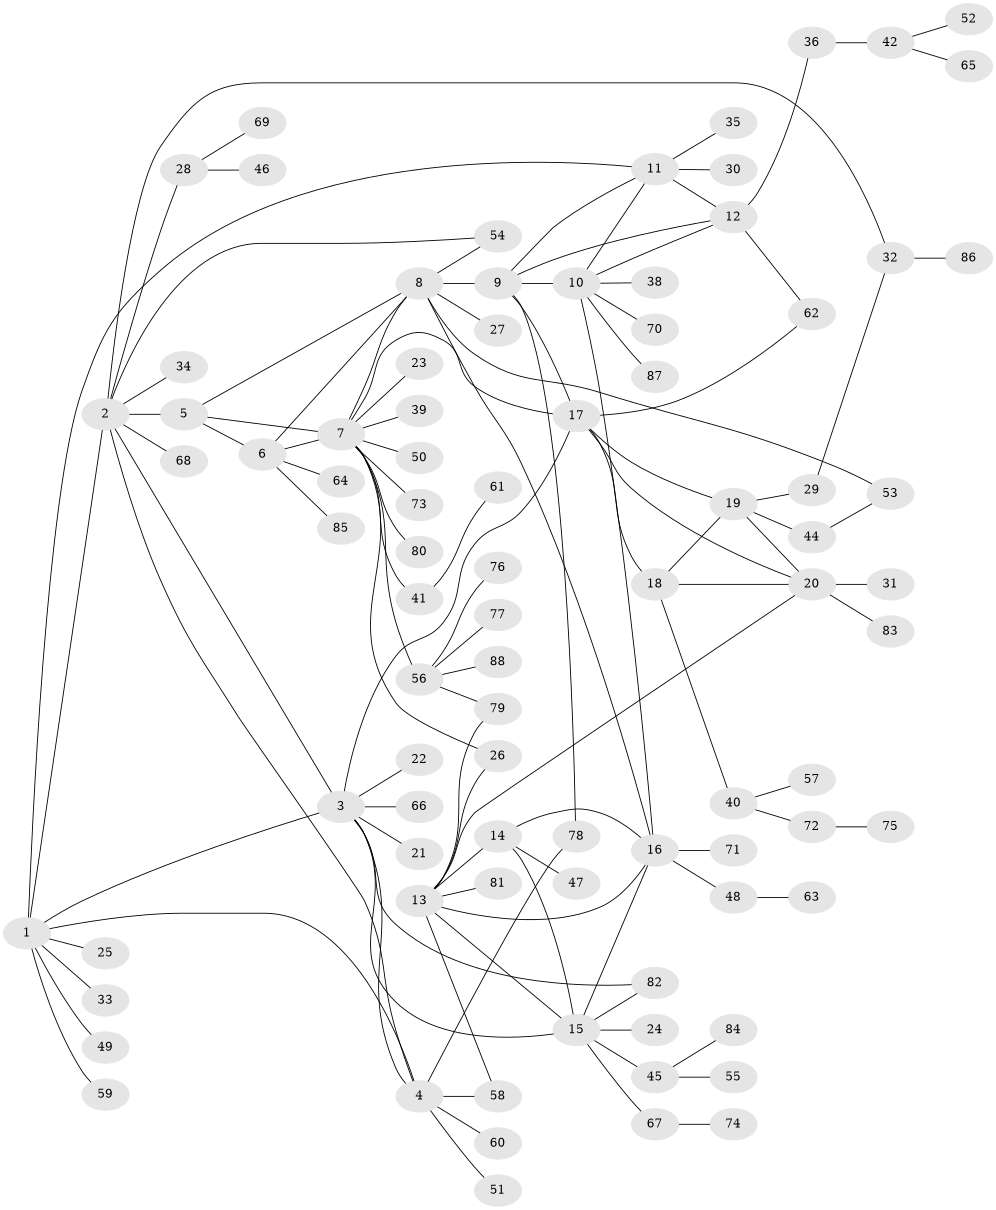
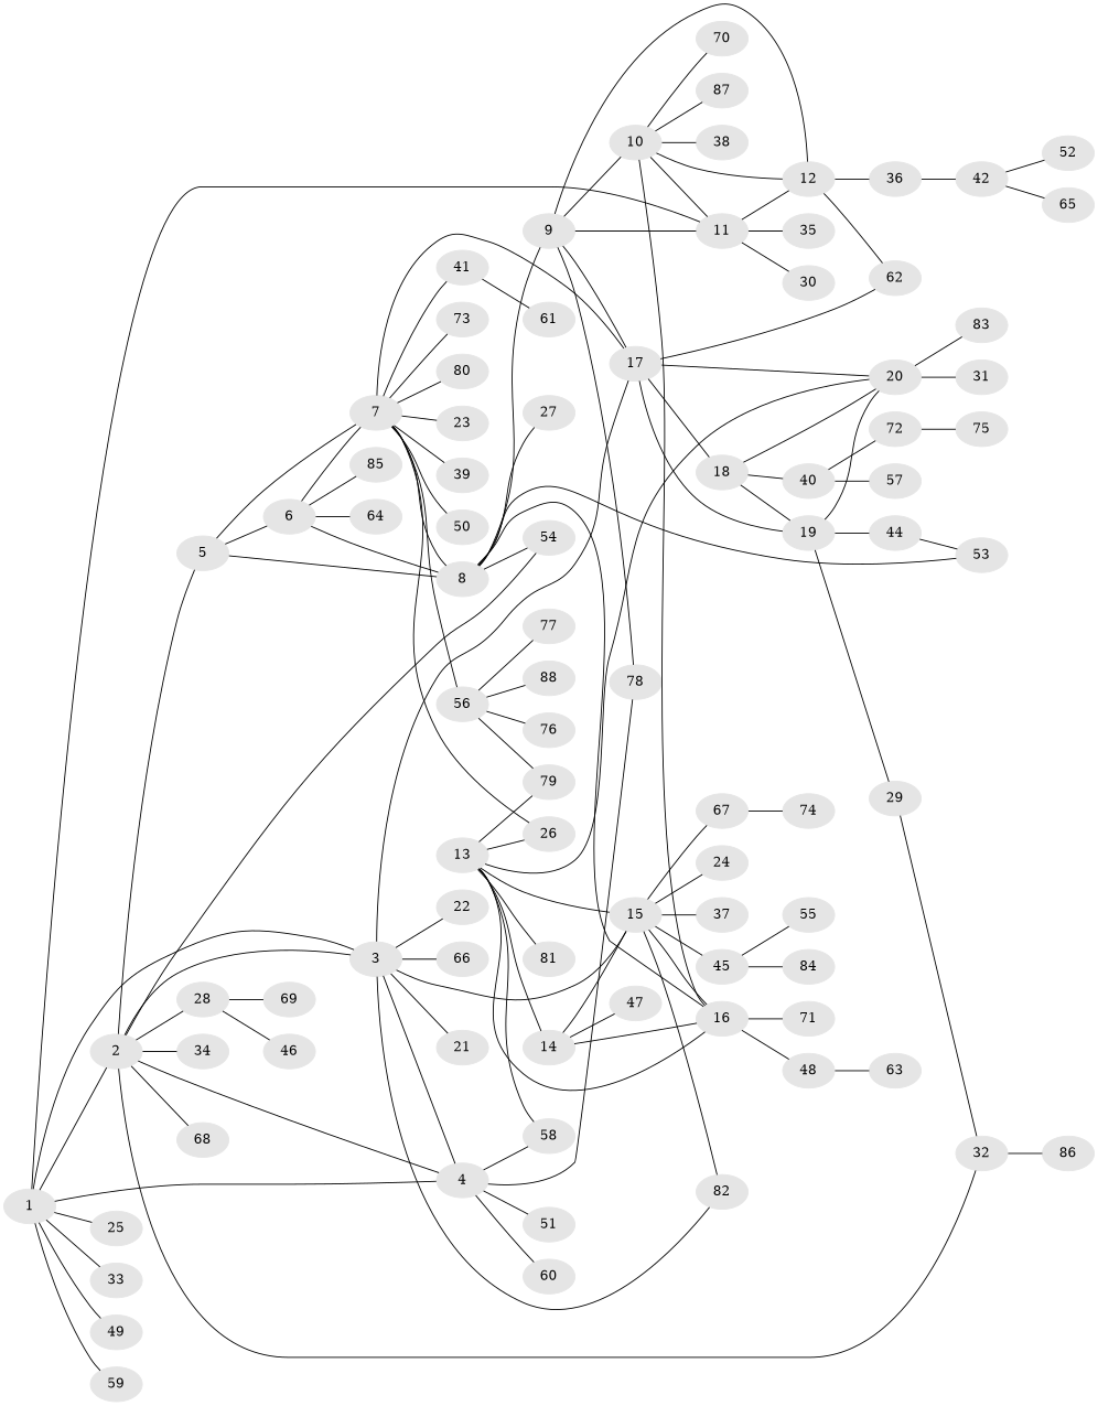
  graph {
    rankdir=LR
    node [color=gray90 style=filled]
    1
    2
    3
    4
    11
    25
    33
    49
    59
    5
    28
    32
    34
    54
    68
    15
    17
    21
    22
    66
    82
    51
    58
    60
    78
    12
    30
    35
    6
    7
    8
    46
    69
    86
    16
    24
+   37
    45
    67
    62
    20
    18
    19
    64
    85
    23
    26
    39
    41
    50
    56
    73
    80
    9
    27
    53
    61
    79
    76
    77
    88
    10
    48
    71
    38
    70
    87
    36
    42
    13
    14
    81
    47
    31
    83
    55
    84
    74
    63
    40
    29
    44
    57
    72
    52
    65
    75
    1 -- 2
    1 -- 3
    1 -- 4
    1 -- 11
    1 -- 25
    1 -- 33
    1 -- 49
    1 -- 59
    2 -- 3
    2 -- 4
    2 -- 5
    2 -- 28
    2 -- 32
    2 -- 34
    2 -- 54
    2 -- 68
    3 -- 4
    3 -- 15
    3 -- 17
    3 -- 21
    3 -- 22
    3 -- 66
    3 -- 82
    4 -- 51
    4 -- 58
    4 -- 60
    4 -- 78
    11 -- 12
    11 -- 30
    11 -- 35
    5 -- 6
    5 -- 7
    5 -- 8
    28 -- 46
    28 -- 69
    32 -- 86
    15 -- 82
    15 -- 16
    15 -- 24
+   15 -- 37
    15 -- 45
    15 -- 67
    17 -- 62
    17 -- 20
    17 -- 18
    17 -- 19
    12 -- 62
    12 -- 36
    6 -- 7
    6 -- 8
    6 -- 64
    6 -- 85
    7 -- 17
    7 -- 8
    7 -- 23
    7 -- 26
    7 -- 39
    7 -- 41
    7 -- 50
    7 -- 56
    7 -- 73
    7 -- 80
    8 -- 54
    8 -- 16
    8 -- 9
    8 -- 27
    8 -- 53
    16 -- 48
    16 -- 71
    45 -- 55
    45 -- 84
    67 -- 74
    20 -- 31
    20 -- 83
    18 -- 20
    18 -- 19
    18 -- 40
    19 -- 20
    19 -- 29
    19 -- 44
    41 -- 61
    56 -- 79
    56 -- 76
    56 -- 77
    56 -- 88
    9 -- 11
    9 -- 17
    9 -- 78
    9 -- 12
    9 -- 10
    10 -- 11
    10 -- 12
    10 -- 16
    10 -- 38
    10 -- 70
    10 -- 87
    48 -- 63
    36 -- 42
    42 -- 52
    42 -- 65
    13 -- 15
    13 -- 58
    13 -- 16
    13 -- 20
    13 -- 26
    13 -- 79
    13 -- 14
    13 -- 81
    14 -- 15
    14 -- 16
    14 -- 47
    40 -- 57
    40 -- 72
    29 -- 32
    44 -- 53
    72 -- 75
  }
